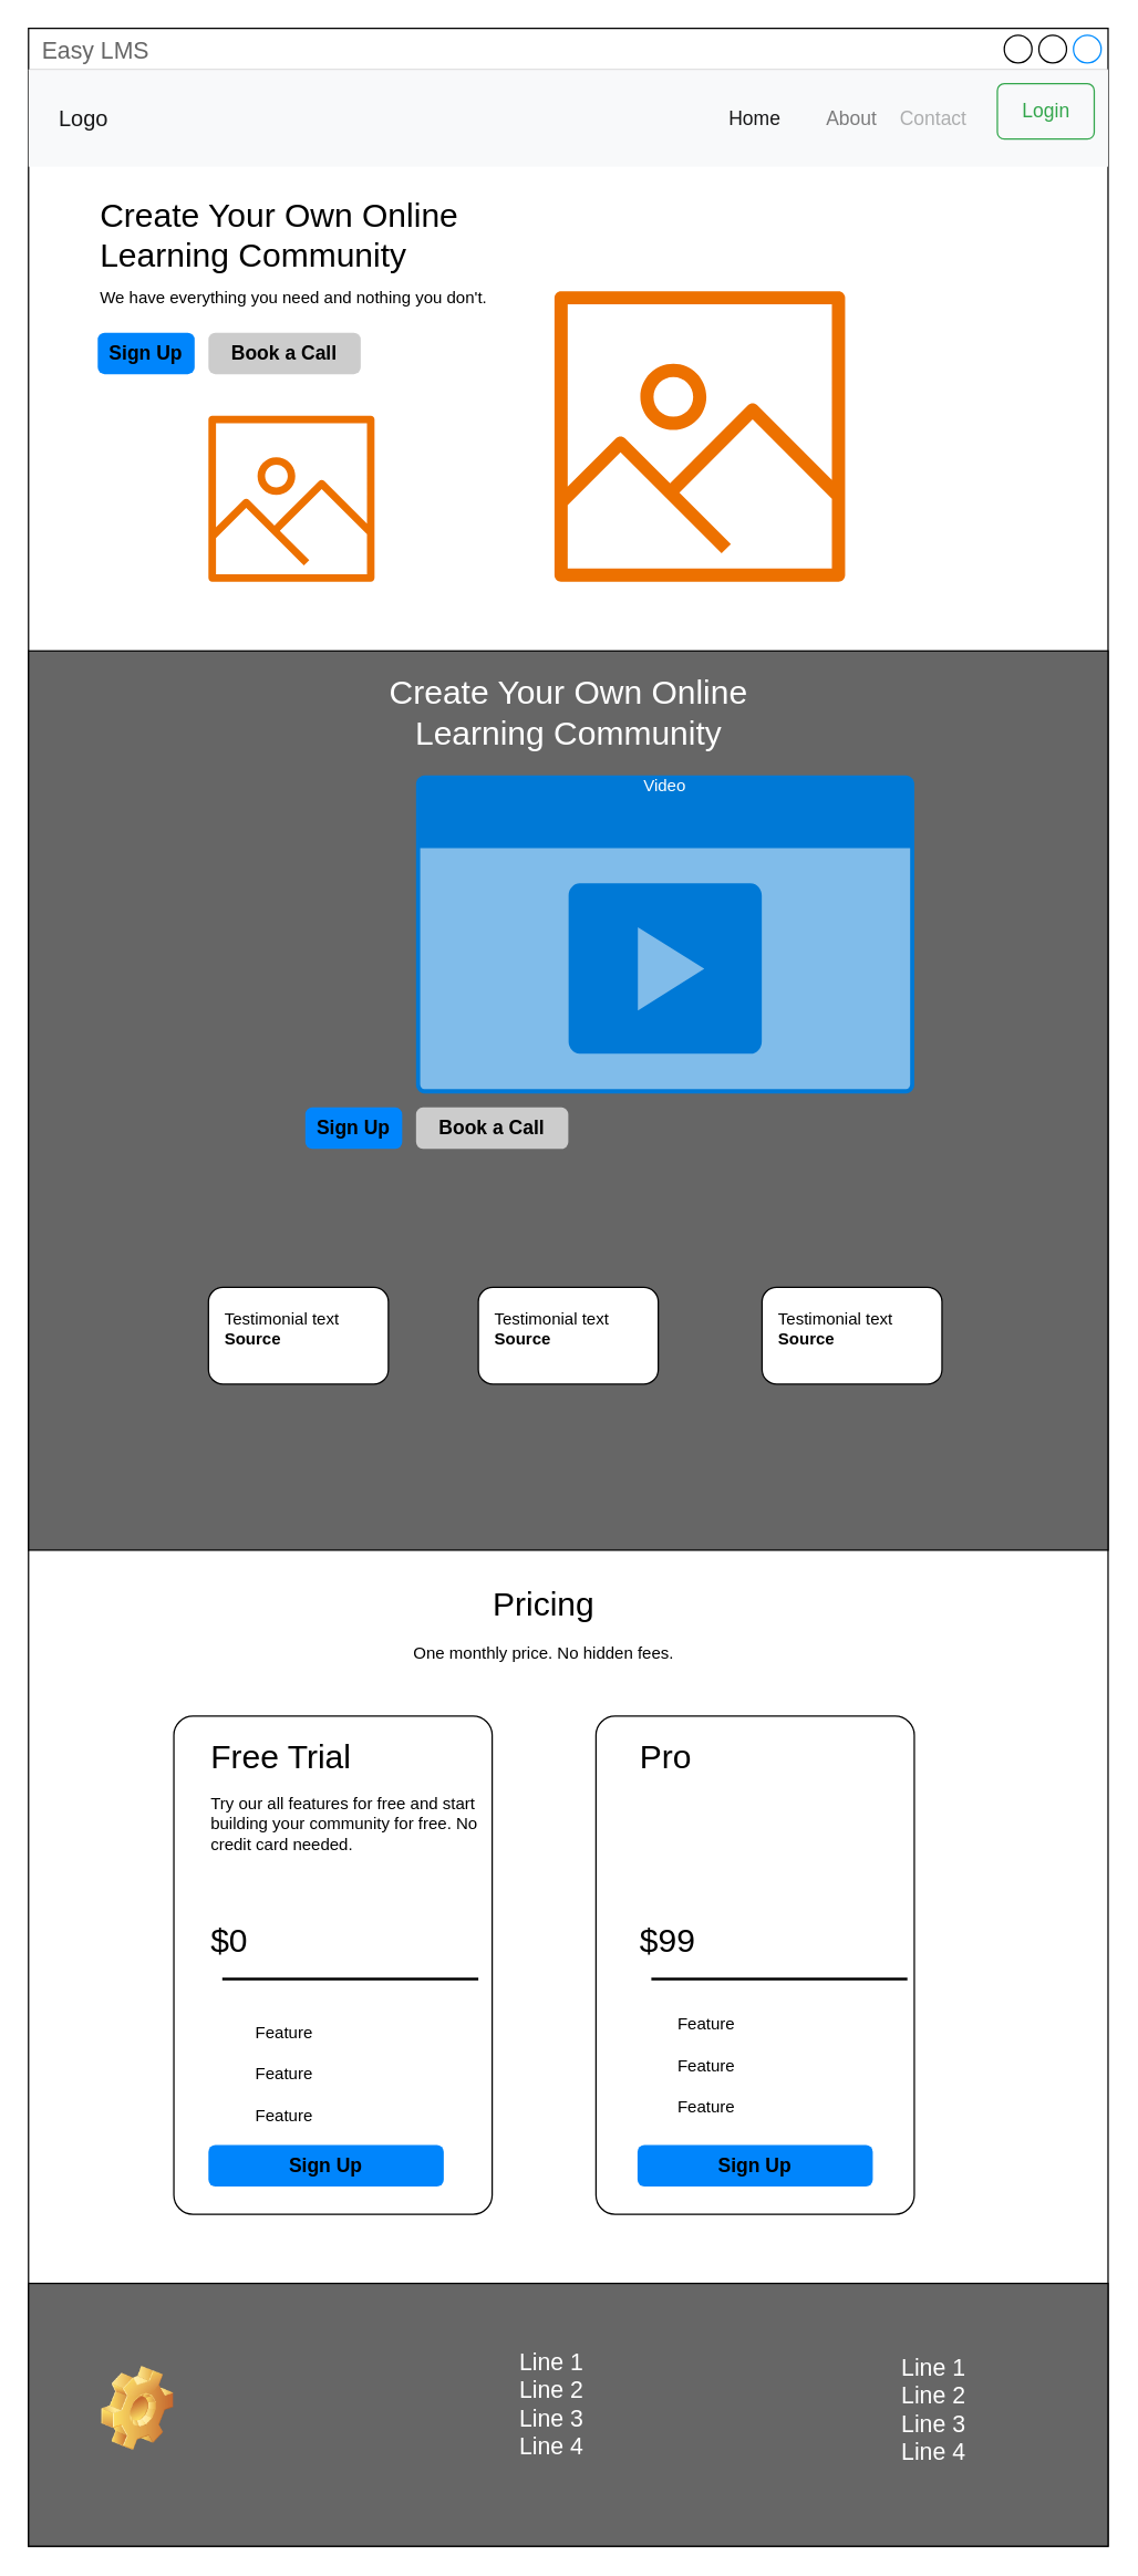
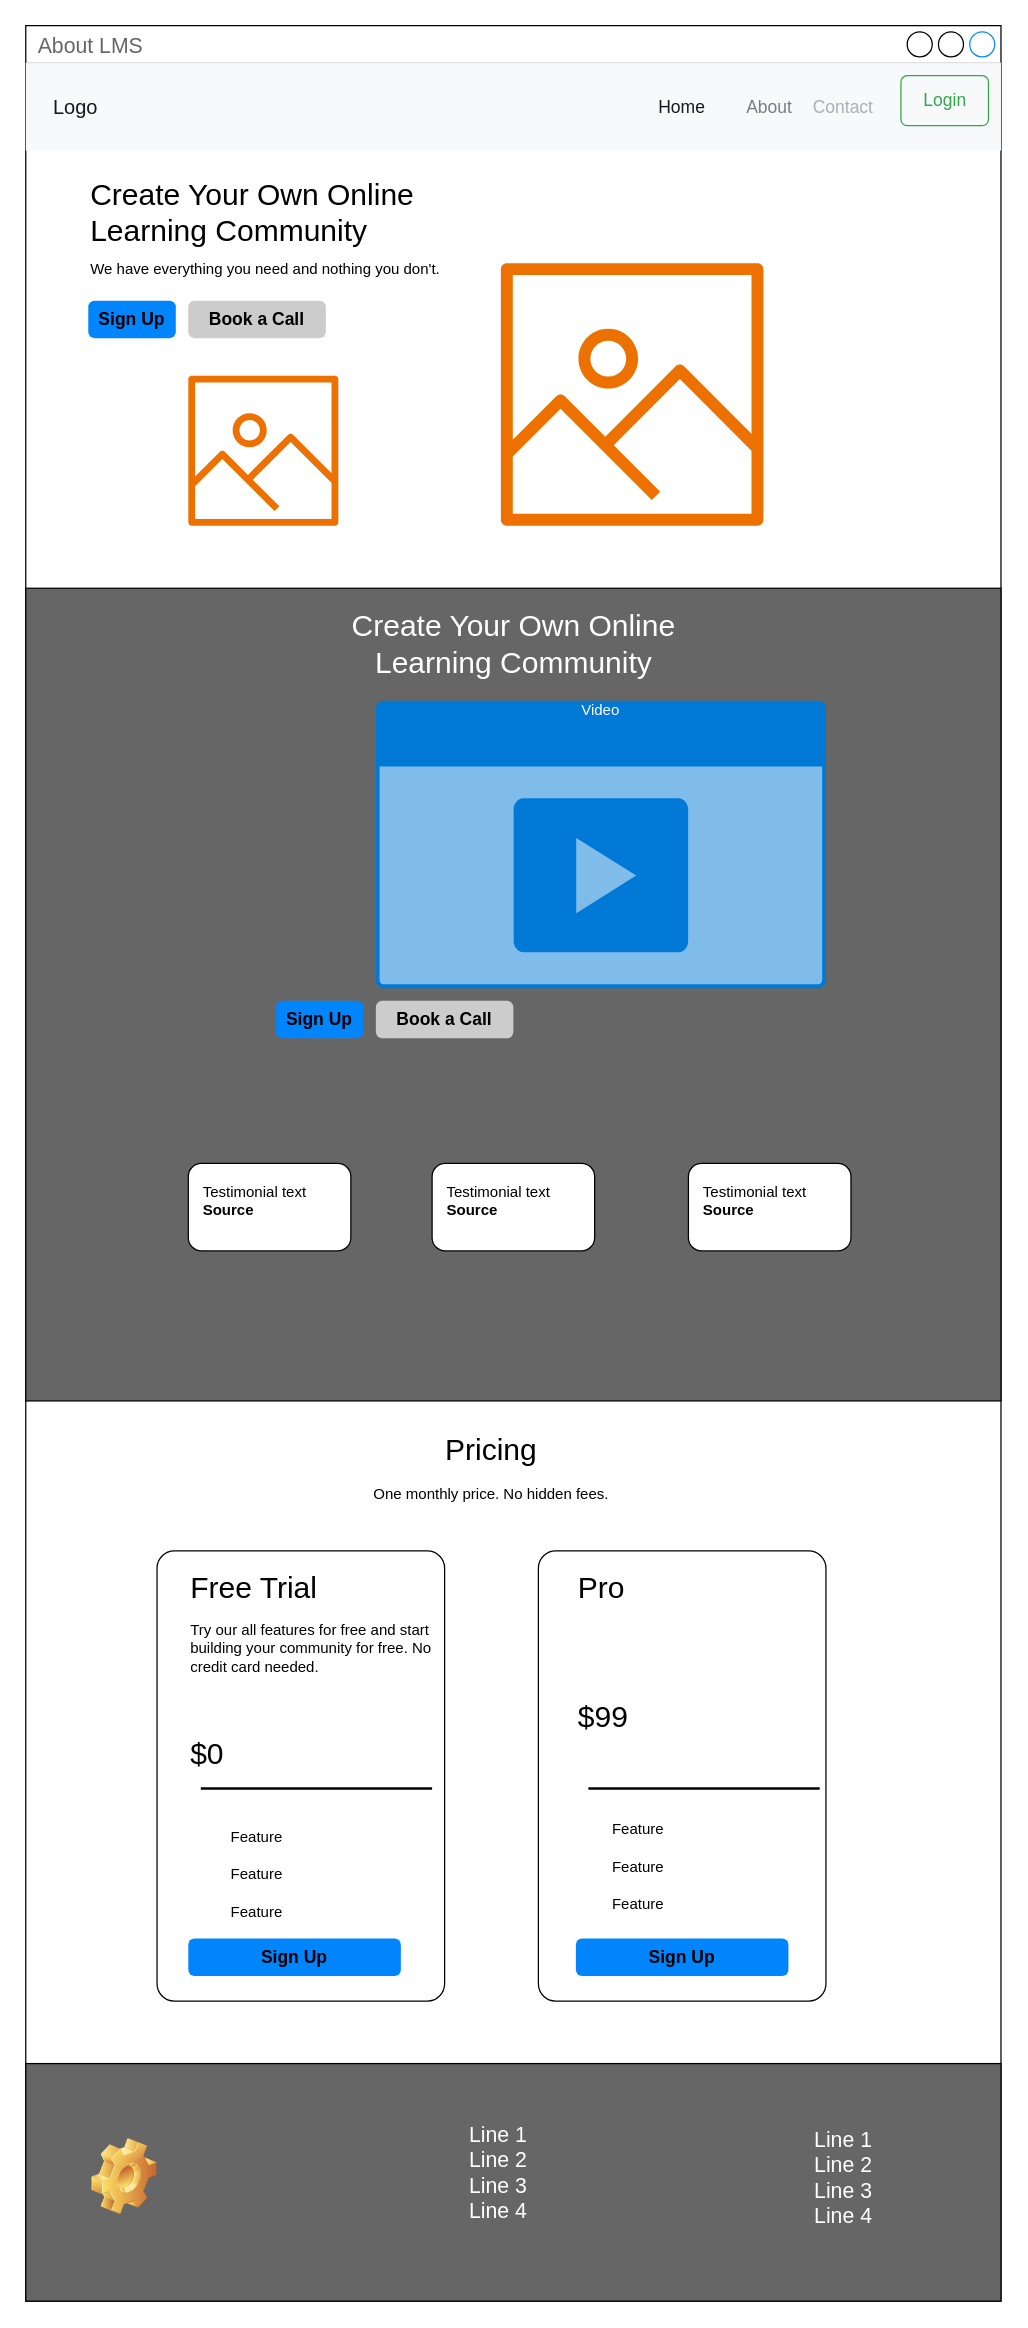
  <mxCell id="0" />
  <mxCell id="1" parent="0" />
- <mxCell id="2" value="Easy LMS" style="strokeWidth=1;shadow=0;dashed=0;align=center;html=1;shape=mxgraph.mockup.containers.window;align=left;verticalAlign=top;spacingLeft=8;strokeColor2=#008cff;strokeColor3=#c4c4c4;fontColor=#666666;mainText=;fontSize=17;labelBackgroundColor=none;whiteSpace=wrap;fillStyle=auto;" vertex="1" parent="1"><mxGeometry x="20" y="20" width="780" height="1820" as="geometry" /></mxCell>
+ <mxCell id="2" value="About LMS" style="strokeWidth=1;shadow=0;dashed=0;align=center;html=1;shape=mxgraph.mockup.containers.window;align=left;verticalAlign=top;spacingLeft=8;strokeColor2=#008cff;strokeColor3=#c4c4c4;fontColor=#666666;mainText=;fontSize=17;labelBackgroundColor=none;whiteSpace=wrap;fillStyle=auto;" vertex="1" parent="1"><mxGeometry x="20" y="20" width="780" height="1820" as="geometry" /></mxCell>
  <mxCell id="3" value="" style="html=1;shadow=0;dashed=0;fillColor=#F8F9FA;strokeColor=none;fontSize=16;fontColor=#181819;align=left;spacing=15;" vertex="1" parent="1"><mxGeometry x="20" y="50" width="780" height="70" as="geometry" /></mxCell>
  <mxCell id="4" value="" style="swimlane;shape=mxgraph.bootstrap.anchor;strokeColor=none;fillColor=none;fontColor=#0085FC;fontStyle=0;childLayout=stackLayout;horizontal=0;startSize=0;horizontalStack=1;resizeParent=1;resizeParentMax=0;resizeLast=0;collapsible=0;marginBottom=0;whiteSpace=wrap;html=1;resizeWidth=0;" vertex="1" parent="3"><mxGeometry y="11.667" width="80" height="46.667" as="geometry" /></mxCell>
  <mxCell id="5" value="Logo" style="text;strokeColor=none;align=center;verticalAlign=middle;spacingLeft=10;spacingRight=10;points=[[0,0.5],[1,0.5]];portConstraint=eastwest;rotatable=0;whiteSpace=wrap;html=1;fillColor=none;fontColor=#181819;fontSize=16;" vertex="1" parent="4"><mxGeometry width="80" height="46.667" as="geometry" /></mxCell>
  <mxCell id="6" value="Login" style="html=1;shadow=0;dashed=0;shape=mxgraph.bootstrap.rrect;rSize=5;fontSize=14;fontColor=#33A64C;strokeColor=#33A64C;fillColor=none;" vertex="1" parent="3"><mxGeometry x="1" width="70" height="40" relative="1" as="geometry"><mxPoint x="-80" y="10" as="offset" /></mxGeometry></mxCell>
  <mxCell id="7" value="Home" style="text;strokeColor=none;align=center;verticalAlign=middle;spacingLeft=10;spacingRight=10;points=[[0,0.5],[1,0.5]];portConstraint=eastwest;rotatable=0;whiteSpace=wrap;html=1;fillColor=none;fontColor=#181819;fontSize=14;" vertex="1" parent="3"><mxGeometry x="500" y="11.667" width="50" height="46.667" as="geometry" /></mxCell>
  <mxCell id="8" value="Contact" style="text;strokeColor=none;align=center;verticalAlign=middle;spacingLeft=10;spacingRight=10;points=[[0,0.5],[1,0.5]];portConstraint=eastwest;rotatable=0;whiteSpace=wrap;html=1;fillColor=none;fontColor=#ADAEAF;fontSize=14;" vertex="1" parent="3"><mxGeometry x="614" y="11.667" width="80" height="46.667" as="geometry" /></mxCell>
  <mxCell id="9" value="About" style="text;strokeColor=none;align=center;verticalAlign=middle;spacingLeft=10;spacingRight=10;points=[[0,0.5],[1,0.5]];portConstraint=eastwest;rotatable=0;whiteSpace=wrap;html=1;fillColor=none;fontColor=#7C7C7D;fontSize=14;" vertex="1" parent="3"><mxGeometry x="560" y="11.667" width="70" height="46.667" as="geometry" /></mxCell>
  <mxCell id="10" value="&lt;font style=&quot;font-size: 24px;&quot;&gt;Create Your Own Online Learning Community&lt;/font&gt;" style="text;html=1;align=left;verticalAlign=middle;whiteSpace=wrap;rounded=0;" vertex="1" parent="1"><mxGeometry x="70" y="140" width="330" height="60" as="geometry" /></mxCell>
  <mxCell id="11" value="We have everything you need and nothing you don't." style="text;html=1;align=left;verticalAlign=middle;whiteSpace=wrap;rounded=0;" vertex="1" parent="1"><mxGeometry x="70" y="200" width="310" height="30" as="geometry" /></mxCell>
  <mxCell id="12" value="&lt;font color=&quot;#000000&quot;&gt;Sign Up&lt;/font&gt;" style="html=1;shadow=0;dashed=0;shape=mxgraph.bootstrap.rrect;rSize=5;strokeColor=none;strokeWidth=1;fillColor=#0085FC;fontColor=#FFFFFF;whiteSpace=wrap;align=center;verticalAlign=middle;spacingLeft=0;fontStyle=1;fontSize=14;spacing=5;" vertex="1" parent="1"><mxGeometry x="70" y="240" width="70" height="30" as="geometry" /></mxCell>
  <mxCell id="13" value="&lt;font color=&quot;#000000&quot;&gt;Book a Call&lt;/font&gt;" style="html=1;shadow=0;dashed=0;shape=mxgraph.bootstrap.rrect;rSize=5;strokeColor=none;strokeWidth=1;fillColor=#CCCCCC;fontColor=#FFFFFF;whiteSpace=wrap;align=center;verticalAlign=middle;spacingLeft=0;fontStyle=1;fontSize=14;spacing=5;" vertex="1" parent="1"><mxGeometry x="150" y="240" width="110" height="30" as="geometry" /></mxCell>
  <mxCell id="14" value="" style="sketch=0;outlineConnect=0;fontColor=#232F3E;gradientColor=none;fillColor=#ED7100;strokeColor=none;dashed=0;verticalLabelPosition=bottom;verticalAlign=top;align=center;html=1;fontSize=12;fontStyle=0;aspect=fixed;pointerEvents=1;shape=mxgraph.aws4.container_registry_image;" vertex="1" parent="1"><mxGeometry x="150" y="300" width="120" height="120" as="geometry" /></mxCell>
  <mxCell id="15" value="" style="sketch=0;outlineConnect=0;fontColor=#232F3E;gradientColor=none;fillColor=#ED7100;strokeColor=none;dashed=0;verticalLabelPosition=bottom;verticalAlign=top;align=center;html=1;fontSize=12;fontStyle=0;aspect=fixed;pointerEvents=1;shape=mxgraph.aws4.container_registry_image;" vertex="1" parent="1"><mxGeometry x="400" y="210" width="210" height="210" as="geometry" /></mxCell>
  <mxCell id="16" value="" style="rounded=0;whiteSpace=wrap;html=1;fillColor=#666666;" vertex="1" parent="1"><mxGeometry x="20" y="470" width="780" height="650" as="geometry" /></mxCell>
  <mxCell id="17" value="&lt;font style=&quot;font-size: 24px;&quot;&gt;Create Your Own Online Learning Community&lt;/font&gt;" style="text;html=1;align=center;verticalAlign=middle;whiteSpace=wrap;rounded=0;fontColor=#FFFFFF;" vertex="1" parent="1"><mxGeometry x="252.5" y="480" width="315" height="70" as="geometry" /></mxCell>
  <mxCell id="18" value="Video" style="html=1;whiteSpace=wrap;strokeColor=none;fillColor=#0079D6;labelPosition=center;verticalLabelPosition=middle;verticalAlign=top;align=center;fontSize=12;outlineConnect=0;spacingTop=-6;fontColor=#FFFFFF;sketch=0;shape=mxgraph.sitemap.video;" vertex="1" parent="1"><mxGeometry x="300" y="560" width="360" height="230" as="geometry" /></mxCell>
  <mxCell id="19" value="&lt;font color=&quot;#000000&quot;&gt;Sign Up&lt;/font&gt;" style="html=1;shadow=0;dashed=0;shape=mxgraph.bootstrap.rrect;rSize=5;strokeColor=none;strokeWidth=1;fillColor=#0085FC;fontColor=#FFFFFF;whiteSpace=wrap;align=center;verticalAlign=middle;spacingLeft=0;fontStyle=1;fontSize=14;spacing=5;" vertex="1" parent="1"><mxGeometry x="220" y="800" width="70" height="30" as="geometry" /></mxCell>
  <mxCell id="20" value="&lt;font color=&quot;#000000&quot;&gt;Book a Call&lt;/font&gt;" style="html=1;shadow=0;dashed=0;shape=mxgraph.bootstrap.rrect;rSize=5;strokeColor=none;strokeWidth=1;fillColor=#CCCCCC;fontColor=#FFFFFF;whiteSpace=wrap;align=center;verticalAlign=middle;spacingLeft=0;fontStyle=1;fontSize=14;spacing=5;" vertex="1" parent="1"><mxGeometry x="300" y="800" width="110" height="30" as="geometry" /></mxCell>
  <mxCell id="21" value="" style="rounded=1;whiteSpace=wrap;html=1;" vertex="1" parent="1"><mxGeometry x="150" y="930" width="130" height="70" as="geometry" /></mxCell>
  <mxCell id="22" value="Testimonial text&amp;nbsp;&lt;div&gt;&lt;b&gt;Source&lt;/b&gt;&lt;/div&gt;" style="text;html=1;align=left;verticalAlign=middle;whiteSpace=wrap;rounded=0;" vertex="1" parent="1"><mxGeometry x="160" y="935" width="110" height="50" as="geometry" /></mxCell>
  <mxCell id="23" value="" style="rounded=1;whiteSpace=wrap;html=1;" vertex="1" parent="1"><mxGeometry x="345" y="930" width="130" height="70" as="geometry" /></mxCell>
  <mxCell id="24" value="Testimonial text&amp;nbsp;&lt;div&gt;&lt;b&gt;Source&lt;/b&gt;&lt;/div&gt;" style="text;html=1;align=left;verticalAlign=middle;whiteSpace=wrap;rounded=0;" vertex="1" parent="1"><mxGeometry x="355" y="935" width="110" height="50" as="geometry" /></mxCell>
  <mxCell id="25" value="" style="rounded=1;whiteSpace=wrap;html=1;" vertex="1" parent="1"><mxGeometry x="550" y="930" width="130" height="70" as="geometry" /></mxCell>
  <mxCell id="26" value="Testimonial text&amp;nbsp;&lt;div&gt;&lt;b&gt;Source&lt;/b&gt;&lt;/div&gt;" style="text;html=1;align=left;verticalAlign=middle;whiteSpace=wrap;rounded=0;" vertex="1" parent="1"><mxGeometry x="560" y="935" width="110" height="50" as="geometry" /></mxCell>
  <mxCell id="27" value="&lt;font style=&quot;font-size: 24px;&quot;&gt;Pricing&lt;/font&gt;" style="text;html=1;align=center;verticalAlign=middle;whiteSpace=wrap;rounded=0;fontColor=#000000;" vertex="1" parent="1"><mxGeometry x="245" y="1140" width="295" height="40" as="geometry" /></mxCell>
  <mxCell id="28" value="One monthly price. No hidden fees." style="text;html=1;align=center;verticalAlign=middle;whiteSpace=wrap;rounded=0;" vertex="1" parent="1"><mxGeometry x="250" y="1180" width="285" height="30" as="geometry" /></mxCell>
  <mxCell id="29" value="" style="rounded=1;whiteSpace=wrap;html=1;arcSize=6;" vertex="1" parent="1"><mxGeometry x="125" y="1240" width="230" height="360" as="geometry" /></mxCell>
  <mxCell id="30" value="" style="rounded=1;whiteSpace=wrap;html=1;arcSize=6;" vertex="1" parent="1"><mxGeometry x="430" y="1240" width="230" height="360" as="geometry" /></mxCell>
  <mxCell id="31" value="&lt;font style=&quot;font-size: 24px;&quot;&gt;Free Trial&lt;/font&gt;" style="text;html=1;align=left;verticalAlign=middle;whiteSpace=wrap;rounded=0;fontColor=#000000;" vertex="1" parent="1"><mxGeometry x="150" y="1250" width="135" height="40" as="geometry" /></mxCell>
  <mxCell id="32" value="Try our all features for free and start building your community for free. No credit card needed." style="text;html=1;align=left;verticalAlign=top;whiteSpace=wrap;rounded=0;" vertex="1" parent="1"><mxGeometry x="150" y="1290" width="200" height="70" as="geometry" /></mxCell>
  <mxCell id="33" value="&lt;font style=&quot;font-size: 24px;&quot;&gt;$0&lt;/font&gt;" style="text;html=1;align=left;verticalAlign=middle;whiteSpace=wrap;rounded=0;fontColor=#000000;" vertex="1" parent="1"><mxGeometry x="150" y="1380" width="80" height="45" as="geometry" /></mxCell>
  <mxCell id="34" value="" style="line;strokeWidth=2;html=1;fontSize=11;" vertex="1" parent="1"><mxGeometry x="160" y="1425" width="185" height="10" as="geometry" /></mxCell>
  <mxCell id="35" value="" style="line;strokeWidth=2;html=1;fontSize=11;" vertex="1" parent="1"><mxGeometry x="470" y="1425" width="185" height="10" as="geometry" /></mxCell>
  <mxCell id="36" value="&lt;font style=&quot;font-size: 24px;&quot;&gt;Pro&lt;/font&gt;" style="text;html=1;align=left;verticalAlign=middle;whiteSpace=wrap;rounded=0;fontColor=#000000;" vertex="1" parent="1"><mxGeometry x="460" y="1250" width="135" height="40" as="geometry" /></mxCell>
- <mxCell id="37" value="&lt;font style=&quot;font-size: 24px;&quot;&gt;$99&lt;/font&gt;" style="text;html=1;align=left;verticalAlign=middle;whiteSpace=wrap;rounded=0;fontColor=#000000;" vertex="1" parent="1"><mxGeometry x="460" y="1380" width="80" height="45" as="geometry" /></mxCell>
+ <mxCell id="37" value="&lt;font style=&quot;font-size: 24px;&quot;&gt;$99&lt;/font&gt;" style="text;html=1;align=left;verticalAlign=middle;whiteSpace=wrap;rounded=0;fontColor=#000000;" vertex="1" parent="1"><mxGeometry x="460" y="1350" width="80" height="45" as="geometry" /></mxCell>
  <mxCell id="38" value="" style="shape=image;html=1;verticalAlign=top;verticalLabelPosition=bottom;labelBackgroundColor=#ffffff;imageAspect=0;aspect=fixed;image=https://cdn4.iconfinder.com/data/icons/ionicons/512/icon-checkmark-128.png" vertex="1" parent="1"><mxGeometry x="155" y="1460" width="18" height="18" as="geometry" /></mxCell>
  <mxCell id="39" value="Feature" style="text;html=1;align=center;verticalAlign=middle;whiteSpace=wrap;rounded=0;" vertex="1" parent="1"><mxGeometry x="175" y="1454" width="60" height="30" as="geometry" /></mxCell>
  <mxCell id="40" value="" style="shape=image;html=1;verticalAlign=top;verticalLabelPosition=bottom;labelBackgroundColor=#ffffff;imageAspect=0;aspect=fixed;image=https://cdn4.iconfinder.com/data/icons/ionicons/512/icon-checkmark-128.png" vertex="1" parent="1"><mxGeometry x="155" y="1490" width="18" height="18" as="geometry" /></mxCell>
  <mxCell id="41" value="Feature" style="text;html=1;align=center;verticalAlign=middle;whiteSpace=wrap;rounded=0;" vertex="1" parent="1"><mxGeometry x="175" y="1484" width="60" height="30" as="geometry" /></mxCell>
  <mxCell id="42" value="" style="shape=image;html=1;verticalAlign=top;verticalLabelPosition=bottom;labelBackgroundColor=#ffffff;imageAspect=0;aspect=fixed;image=https://cdn4.iconfinder.com/data/icons/ionicons/512/icon-checkmark-128.png" vertex="1" parent="1"><mxGeometry x="155" y="1520" width="18" height="18" as="geometry" /></mxCell>
  <mxCell id="43" value="Feature" style="text;html=1;align=center;verticalAlign=middle;whiteSpace=wrap;rounded=0;" vertex="1" parent="1"><mxGeometry x="175" y="1514" width="60" height="30" as="geometry" /></mxCell>
  <mxCell id="44" value="" style="shape=image;html=1;verticalAlign=top;verticalLabelPosition=bottom;labelBackgroundColor=#ffffff;imageAspect=0;aspect=fixed;image=https://cdn4.iconfinder.com/data/icons/ionicons/512/icon-checkmark-128.png" vertex="1" parent="1"><mxGeometry x="460" y="1454" width="18" height="18" as="geometry" /></mxCell>
  <mxCell id="45" value="" style="shape=image;html=1;verticalAlign=top;verticalLabelPosition=bottom;labelBackgroundColor=#ffffff;imageAspect=0;aspect=fixed;image=https://cdn4.iconfinder.com/data/icons/ionicons/512/icon-checkmark-128.png" vertex="1" parent="1"><mxGeometry x="460" y="1484" width="18" height="18" as="geometry" /></mxCell>
  <mxCell id="46" value="" style="shape=image;html=1;verticalAlign=top;verticalLabelPosition=bottom;labelBackgroundColor=#ffffff;imageAspect=0;aspect=fixed;image=https://cdn4.iconfinder.com/data/icons/ionicons/512/icon-checkmark-128.png" vertex="1" parent="1"><mxGeometry x="460" y="1514" width="18" height="18" as="geometry" /></mxCell>
  <mxCell id="47" value="Feature" style="text;html=1;align=center;verticalAlign=middle;whiteSpace=wrap;rounded=0;" vertex="1" parent="1"><mxGeometry x="480" y="1508" width="60" height="30" as="geometry" /></mxCell>
  <mxCell id="48" value="Feature" style="text;html=1;align=center;verticalAlign=middle;whiteSpace=wrap;rounded=0;" vertex="1" parent="1"><mxGeometry x="480" y="1448" width="60" height="30" as="geometry" /></mxCell>
  <mxCell id="49" value="Feature" style="text;html=1;align=center;verticalAlign=middle;whiteSpace=wrap;rounded=0;" vertex="1" parent="1"><mxGeometry x="480" y="1478" width="60" height="30" as="geometry" /></mxCell>
  <mxCell id="50" value="&lt;font color=&quot;#000000&quot;&gt;Sign Up&lt;/font&gt;" style="html=1;shadow=0;dashed=0;shape=mxgraph.bootstrap.rrect;rSize=5;strokeColor=none;strokeWidth=1;fillColor=#0085FC;fontColor=#FFFFFF;whiteSpace=wrap;align=center;verticalAlign=middle;spacingLeft=0;fontStyle=1;fontSize=14;spacing=5;" vertex="1" parent="1"><mxGeometry x="150" y="1550" width="170" height="30" as="geometry" /></mxCell>
  <mxCell id="51" value="&lt;font color=&quot;#000000&quot;&gt;Sign Up&lt;/font&gt;" style="html=1;shadow=0;dashed=0;shape=mxgraph.bootstrap.rrect;rSize=5;strokeColor=none;strokeWidth=1;fillColor=#0085FC;fontColor=#FFFFFF;whiteSpace=wrap;align=center;verticalAlign=middle;spacingLeft=0;fontStyle=1;fontSize=14;spacing=5;" vertex="1" parent="1"><mxGeometry x="460" y="1550" width="170" height="30" as="geometry" /></mxCell>
  <mxCell id="52" value="" style="rounded=0;whiteSpace=wrap;html=1;fillColor=#666666;" vertex="1" parent="1"><mxGeometry x="20" y="1650" width="780" height="190" as="geometry" /></mxCell>
  <mxCell id="53" value="" style="shape=image;html=1;verticalLabelPosition=bottom;verticalAlign=top;imageAspect=1;aspect=fixed;image=img/clipart/Gear_128x128.png" vertex="1" parent="1"><mxGeometry x="73" y="1710" width="52" height="61" as="geometry" /></mxCell>
  <mxCell id="54" value="Line 1&lt;br&gt;Line 2&lt;br&gt;Line 3&lt;br&gt;Line 4" style="strokeWidth=1;shadow=0;dashed=0;align=center;html=1;shape=mxgraph.mockup.text.bulletedList;textColor=#666666;mainText=,,,,;textSize=17;bulletStyle=none;strokeColor=none;fillColor=none;align=left;verticalAlign=top;fontSize=17;fontColor=#FFFFFF;" vertex="1" parent="1"><mxGeometry x="372.5" y="1690.5" width="75" height="100" as="geometry" /></mxCell>
  <mxCell id="55" value="Line 1&lt;br&gt;Line 2&lt;br&gt;Line 3&lt;br&gt;Line 4" style="strokeWidth=1;shadow=0;dashed=0;align=center;html=1;shape=mxgraph.mockup.text.bulletedList;textColor=#666666;mainText=,,,,;textSize=17;bulletStyle=none;strokeColor=none;fillColor=none;align=left;verticalAlign=top;fontSize=17;fontColor=#FFFFFF;" vertex="1" parent="1"><mxGeometry x="649" y="1695" width="75" height="100" as="geometry" /></mxCell>
